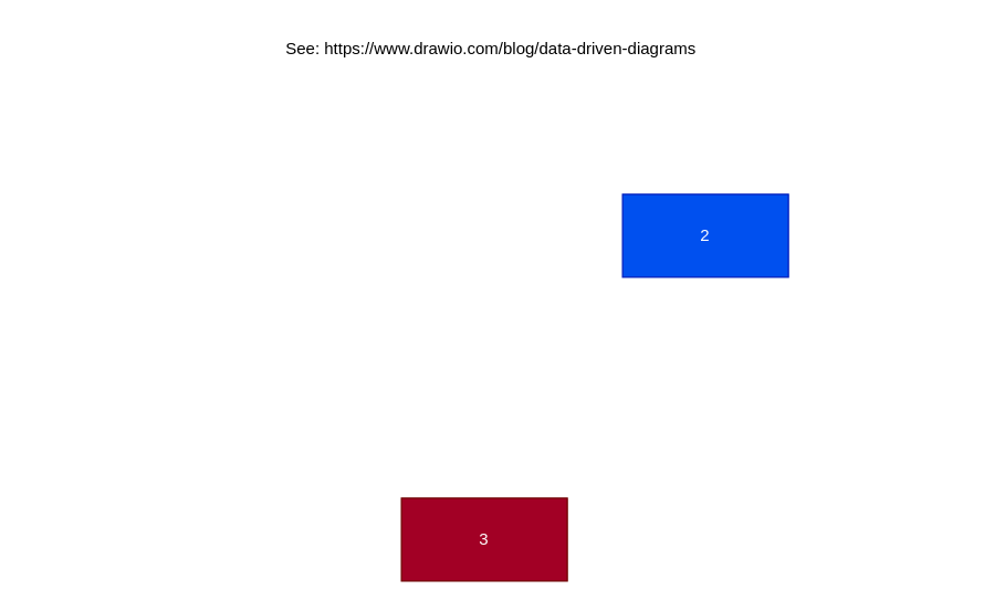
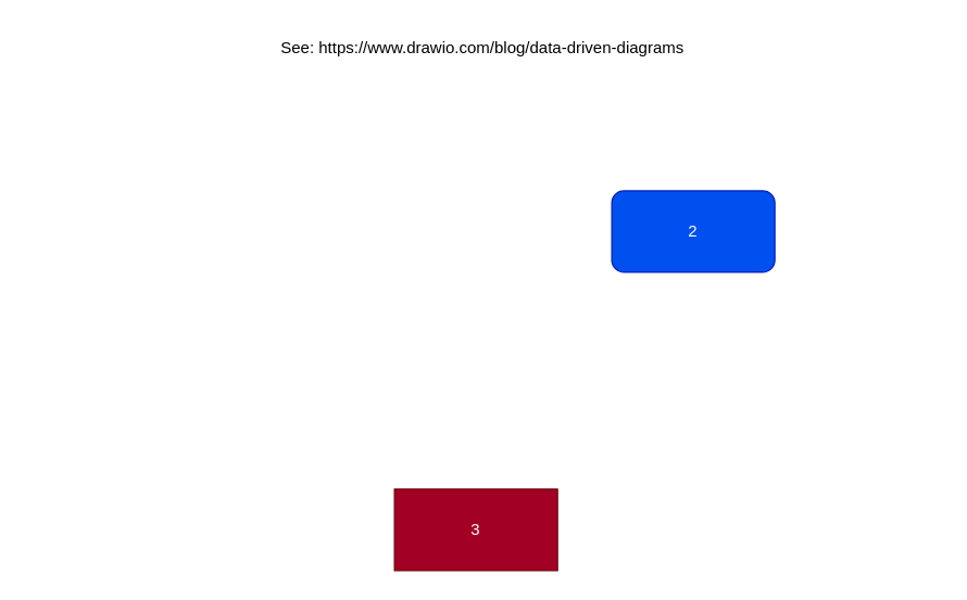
  <mxCell id="0" />
  <mxCell id="1" parent="0" />
- <mxCell id="2" value="2" style="rounded=0;whiteSpace=wrap;html=1;fillColor=#0050ef;fontColor=#ffffff;strokeColor=#001DBC;" parent="1" vertex="1"><mxGeometry x="450" y="140" width="120" height="60" as="geometry" /></mxCell>
+ <mxCell id="2" value="2" style="whiteSpace=wrap;html=1;fillColor=#0050ef;fontColor=#ffffff;strokeColor=#001DBC;rounded=1;" parent="1" vertex="1"><mxGeometry x="450" y="140" width="120" height="60" as="geometry" /></mxCell>
  <mxCell id="3" value="3" style="rounded=0;whiteSpace=wrap;html=1;fillColor=#a20025;fontColor=#ffffff;strokeColor=#6F0000;" parent="1" vertex="1"><mxGeometry x="290" y="360" width="120" height="60" as="geometry" /></mxCell>
  <mxCell id="4" value="See:&amp;nbsp;https://www.drawio.com/blog/data-driven-diagrams" style="text;html=1;align=center;verticalAlign=middle;whiteSpace=wrap;rounded=0;" parent="1" vertex="1"><mxGeometry x="20" y="20" width="670" height="30" as="geometry" /></mxCell>
